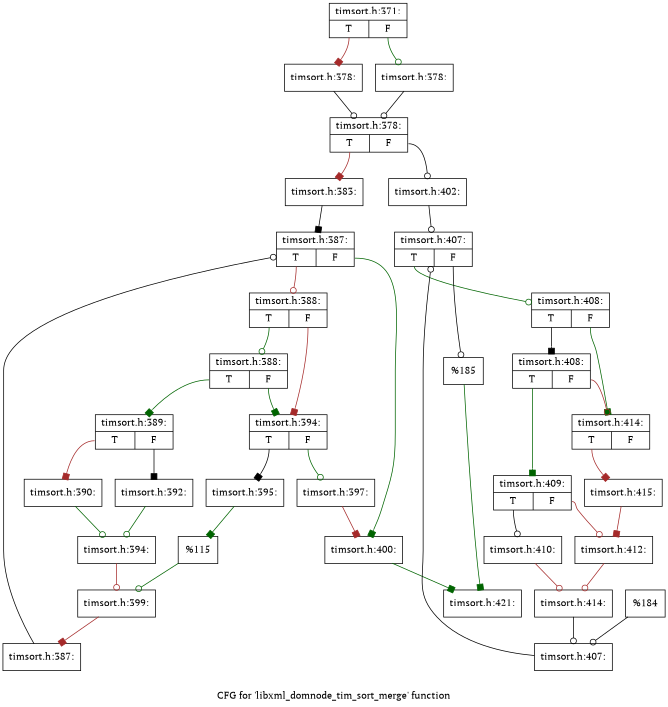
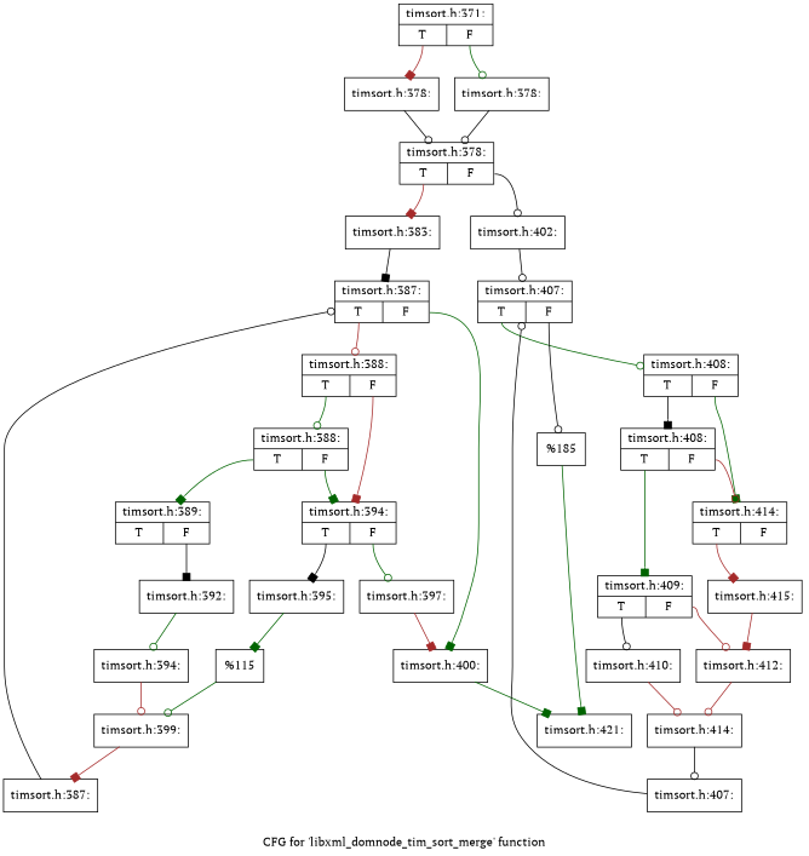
  digraph {
    fontname="PT Serif"
    label="CFG for 'libxml_domnode_tim_sort_merge' function"
    node [fontname="PT Serif" shape=record]
    edge [arrowhead=odot color=darkgreen fontname="PT Serif"]
    n1 [label="{timsort.h:371:|{<s0>T|<s1>F}}"]
    n2 [label="{timsort.h:378:}"]
    n3 [label="{timsort.h:378:}"]
    n4 [label="{timsort.h:378:|{<s0>T|<s1>F}}"]
    n5 [label="{timsort.h:383:}"]
    n6 [label="{timsort.h:402:}"]
    n7 [label="{timsort.h:387:|{<s0>T|<s1>F}}"]
    n8 [label="{timsort.h:407:|{<s0>T|<s1>F}}"]
    n9 [label="{timsort.h:388:|{<s0>T|<s1>F}}"]
    n10 [label="{timsort.h:400:}"]
    n11 [label="{timsort.h:408:|{<s0>T|<s1>F}}"]
    n12 [label="{%185}"]
    n13 [label="{timsort.h:388:|{<s0>T|<s1>F}}"]
    n14 [label="{timsort.h:394:|{<s0>T|<s1>F}}"]
    n15 [label="{timsort.h:421:}"]
    n16 [label="{timsort.h:389:|{<s0>T|<s1>F}}"]
    n17 [label="{timsort.h:395:}"]
    n18 [label="{timsort.h:397:}"]
-   n19 [label="{timsort.h:390:}"]
    n20 [label="{timsort.h:392:}"]
    n21 [label="{%115}"]
    n22 [label="{timsort.h:394:}"]
    n23 [label="{timsort.h:399:}"]
    n24 [label="{timsort.h:387:}"]
    n25 [label="{timsort.h:408:|{<s0>T|<s1>F}}"]
    n26 [label="{timsort.h:414:|{<s0>T|<s1>F}}"]
    n27 [label="{timsort.h:409:|{<s0>T|<s1>F}}"]
    n28 [label="{timsort.h:415:}"]
    n29 [label="{timsort.h:410:}"]
    n30 [label="{timsort.h:412:}"]
    n31 [label="{timsort.h:414:}"]
    n32 [label="{timsort.h:407:}"]
-   n33 [label="{%184}"]
    n1 -> n2 [arrowhead=box color=brown tailport=s0]
    n1 -> n3 [tailport=s1]
    n2 -> n4 [color=black]
    n3 -> n4 [color=black]
    n4 -> n5 [arrowhead=box color=brown tailport=s0]
    n4 -> n6 [color=black tailport=s1]
    n5 -> n7 [arrowhead=box color=black]
    n6 -> n8 [color=black]
    n7 -> n9 [color=brown tailport=s0]
    n7 -> n10 [arrowhead=box tailport=s1]
    n8 -> n11 [tailport=s0]
    n8 -> n12 [color=black tailport=s1]
    n9 -> n13 [tailport=s0]
    n9 -> n14 [arrowhead=box color=brown tailport=s1]
    n10 -> n15 [arrowhead=box]
    n11 -> n25 [arrowhead=box color=black tailport=s0]
    n11 -> n26 [arrowhead=box tailport=s1]
    n12 -> n15 [arrowhead=box]
    n13 -> n14 [arrowhead=box tailport=s1]
    n13 -> n16 [arrowhead=box tailport=s0]
    n14 -> n17 [arrowhead=box color=black tailport=s0]
    n14 -> n18 [tailport=s1]
-   n16 -> n19 [arrowhead=box color=brown tailport=s0]
    n16 -> n20 [arrowhead=box color=black tailport=s1]
    n17 -> n21 [arrowhead=box]
    n18 -> n10 [arrowhead=box color=brown]
-   n19 -> n22
    n20 -> n22
    n21 -> n23
    n22 -> n23 [color=brown]
    n23 -> n24 [arrowhead=box color=brown]
    n24 -> n7 [color=black]
    n25 -> n26 [color=brown tailport=s1]
    n25 -> n27 [arrowhead=box tailport=s0]
    n26 -> n28 [arrowhead=box color=brown tailport=s0]
    n27 -> n29 [color=black tailport=s0]
    n27 -> n30 [color=brown tailport=s1]
    n28 -> n30 [arrowhead=box color=brown]
    n29 -> n31 [color=brown]
    n30 -> n31 [color=brown]
    n31 -> n32 [color=black]
    n32 -> n8 [color=black]
-   n33 -> n32 [color=black]
  }
